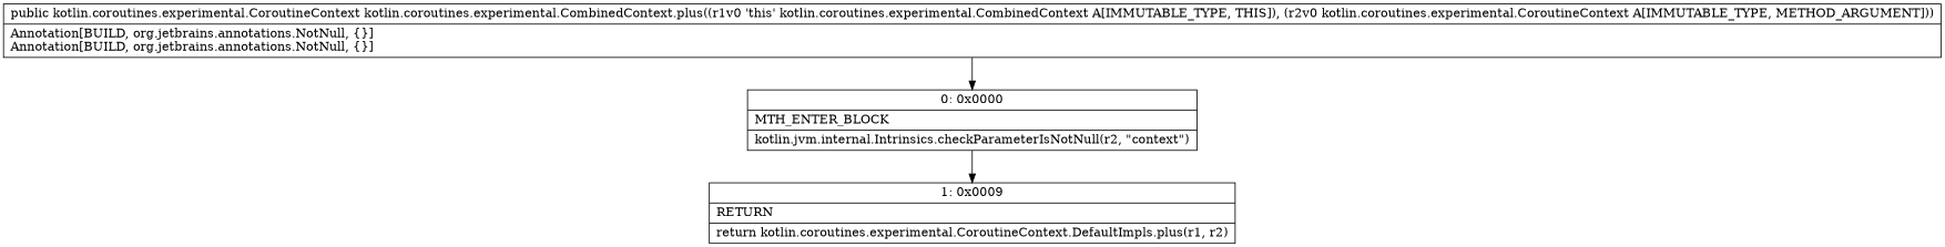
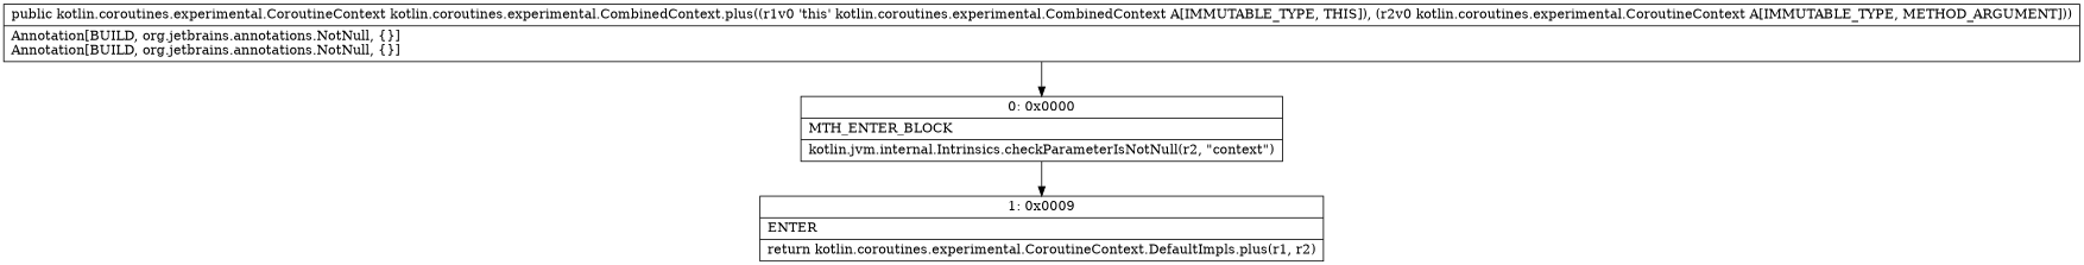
  digraph {
    node [shape=record]
    n1 [label="{0\:\ 0x0000|MTH_ENTER_BLOCK\l|kotlin.jvm.internal.Intrinsics.checkParameterIsNotNull(r2, \"context\")\l}"]
-   n2 [label="{1\:\ 0x0009|RETURN\l|return kotlin.coroutines.experimental.CoroutineContext.DefaultImpls.plus(r1, r2)\l}"]
+   n2 [label="{1\:\ 0x0009|ENTER\l|return kotlin.coroutines.experimental.CoroutineContext.DefaultImpls.plus(r1, r2)\l}"]
    n3 [label="{public kotlin.coroutines.experimental.CoroutineContext kotlin.coroutines.experimental.CombinedContext.plus((r1v0 'this' kotlin.coroutines.experimental.CombinedContext A[IMMUTABLE_TYPE, THIS]), (r2v0 kotlin.coroutines.experimental.CoroutineContext A[IMMUTABLE_TYPE, METHOD_ARGUMENT]))  | Annotation[BUILD, org.jetbrains.annotations.NotNull, \{\}]\lAnnotation[BUILD, org.jetbrains.annotations.NotNull, \{\}]\l}"]
    n1 -> n2
    n3 -> n1
  }
